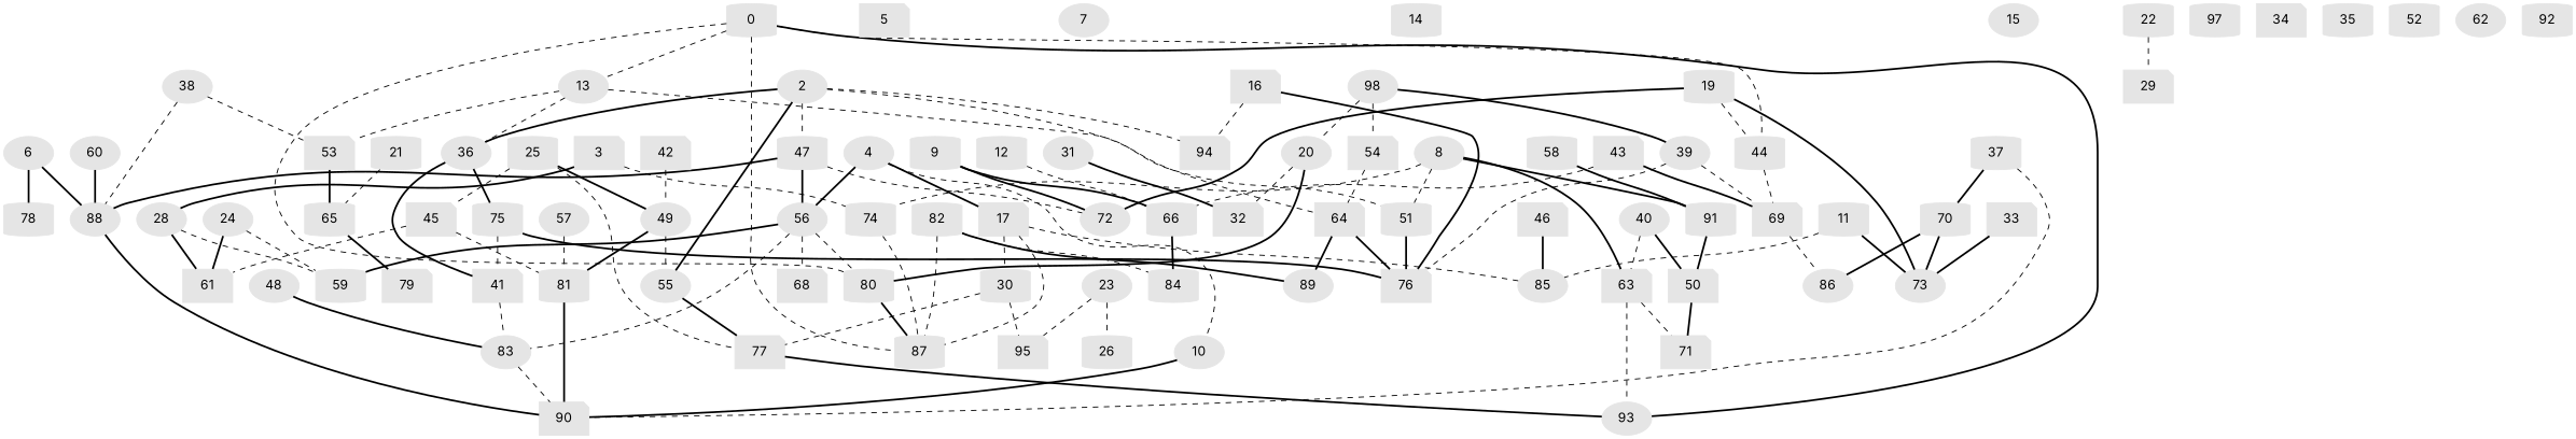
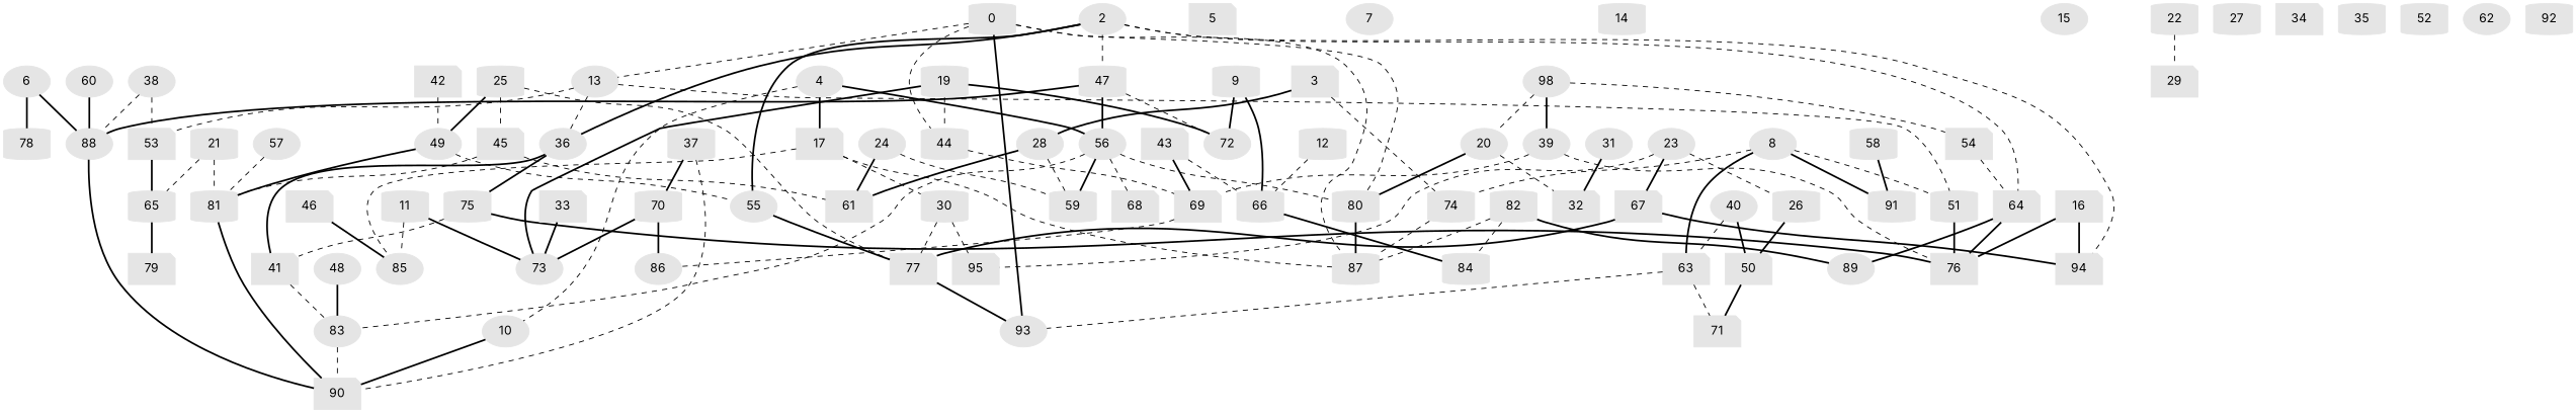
  graph {
    fontname=Inter
    node [color=gray90 fontname=Inter shape=cylinder style=filled]
    edge [fontname=Inter style=dashed]
    n1 [label=0]
    13 [shape=ellipse]
    44
    80
    87
    93 [shape=ellipse]
    36 [shape=ellipse]
    51
    53 [shape=note]
    69 [shape=note]
    2 [shape=ellipse]
    47
    55 [shape=ellipse]
    64 [shape=note]
    94 [shape=note]
    41 [shape=note]
    75
    56 [shape=ellipse]
    88 [shape=ellipse]
    72 [shape=ellipse]
    77 [shape=note]
    76 [shape=note]
    89 [shape=ellipse]
    3 [shape=note]
    28 [shape=ellipse]
    74
    59
    61 [shape=note]
    4 [shape=ellipse]
    10 [shape=ellipse]
    17 [shape=note]
    90 [shape=note]
    85 [shape=ellipse]
    30
    83 [shape=ellipse]
    68 [shape=note]
    5 [shape=note]
    6 [shape=ellipse]
    78
    7 [shape=ellipse]
    8 [shape=ellipse]
    63 [shape=note]
    91
    71 [shape=note]
    9
    66
    84
    73 [shape=ellipse]
    11
    12
    65
    14
    15 [shape=ellipse]
    16 [shape=note]
    95 [shape=note]
    n56 [label=98 shape=ellipse]
    20 [shape=ellipse]
    39 [shape=ellipse]
    54 [shape=note]
    32 [shape=note]
    19
    37
    70
    21
    81
    79 [shape=note]
    29 [shape=note]
    22
    23 [shape=ellipse]
    26
+   67 [shape=note]
    50 [shape=note]
    24 [shape=ellipse]
    45 [shape=note]
    25
    49 [shape=ellipse]
-   27 [label=97]
+   27
    31 [shape=ellipse]
    33 [shape=note]
    34 [shape=note]
    35
    86 [shape=ellipse]
    38 [shape=ellipse]
    40 [shape=ellipse]
    42 [shape=note]
    43 [shape=note]
    46 [shape=note]
    48 [shape=ellipse]
    52
    57 [shape=ellipse]
    58
    60 [shape=ellipse]
    62 [shape=ellipse]
    82
    92
    n1 -- 13
    n1 -- 44
    n1 -- 80
    n1 -- 87
    n1 -- 93 [style=bold]
    13 -- 36
    13 -- 51
    13 -- 53
    44 -- 69
    80 -- 87 [style=bold]
    36 -- 41 [style=bold]
    36 -- 75 [style=bold]
    51 -- 76 [style=bold]
    53 -- 65 [style=bold]
    69 -- 86
    2 -- 36 [style=bold]
    2 -- 47
    2 -- 55 [style=bold]
    2 -- 64
    2 -- 94
    47 -- 56 [style=bold]
    47 -- 88 [style=bold]
    47 -- 72
    55 -- 77 [style=bold]
    64 -- 76 [style=bold]
    64 -- 89 [style=bold]
    41 -- 83
    75 -- 41
    75 -- 76 [style=bold]
    56 -- 80
    56 -- 59 [style=bold]
    56 -- 83
    56 -- 68
    88 -- 90 [style=bold]
    77 -- 93 [style=bold]
    3 -- 28 [style=bold]
    3 -- 74
    28 -- 59
    28 -- 61 [style=bold]
    74 -- 87
    4 -- 56 [style=bold]
    4 -- 10
    4 -- 17 [style=bold]
    10 -- 90 [style=bold]
    17 -- 87
    17 -- 85
    17 -- 30
    30 -- 77
    30 -- 95
    83 -- 90
    6 -- 88 [style=bold]
    6 -- 78 [style=bold]
    8 -- 51
    8 -- 74
    8 -- 63 [style=bold]
    8 -- 91 [style=bold]
    63 -- 93
    63 -- 71
    9 -- 72 [style=bold]
    9 -- 66 [style=bold]
    66 -- 84 [style=bold]
    11 -- 85
    11 -- 73 [style=bold]
    12 -- 66
    65 -- 79 [style=bold]
-   16 -- 94
+   16 -- 94 [style=bold]
    16 -- 76 [style=bold]
    n56 -- 20
    n56 -- 39 [style=bold]
    n56 -- 54
    20 -- 80 [style=bold]
    20 -- 32
    39 -- 69
    39 -- 76
    54 -- 64
    19 -- 44
    19 -- 72 [style=bold]
    19 -- 73 [style=bold]
    37 -- 90
    37 -- 70 [style=bold]
    70 -- 73 [style=bold]
    70 -- 86 [style=bold]
    21 -- 65
+   21 -- 81
    81 -- 90 [style=bold]
    22 -- 29
    23 -- 95
    23 -- 26
-   91 -- 50 [style=bold]
+   23 -- 67 [style=bold]
+   26 -- 50 [style=bold]
+   67 -- 94 [style=bold]
+   67 -- 77 [style=bold]
    50 -- 71 [style=bold]
    24 -- 59
    24 -- 61 [style=bold]
    45 -- 61
    45 -- 81
    25 -- 77
    25 -- 45
    25 -- 49 [style=bold]
    49 -- 55
    49 -- 81 [style=bold]
    31 -- 32 [style=bold]
    33 -- 73 [style=bold]
    38 -- 53
    38 -- 88
    40 -- 63
    40 -- 50 [style=bold]
    42 -- 49
    43 -- 69 [style=bold]
    43 -- 66
    46 -- 85 [style=bold]
    48 -- 83 [style=bold]
    57 -- 81
    58 -- 91 [style=bold]
    60 -- 88 [style=bold]
    82 -- 87
    82 -- 89 [style=bold]
    82 -- 84
  }
